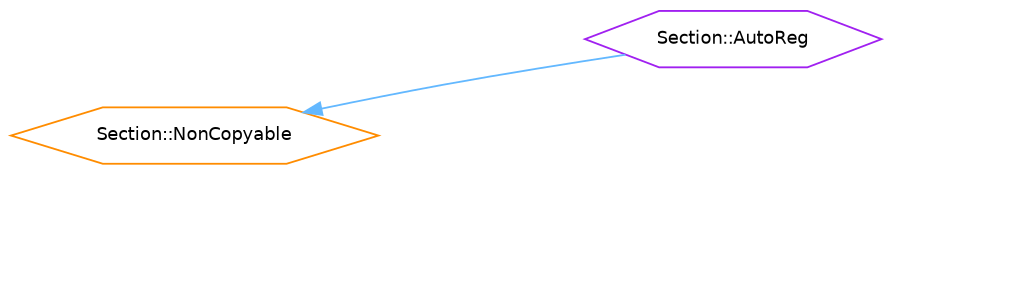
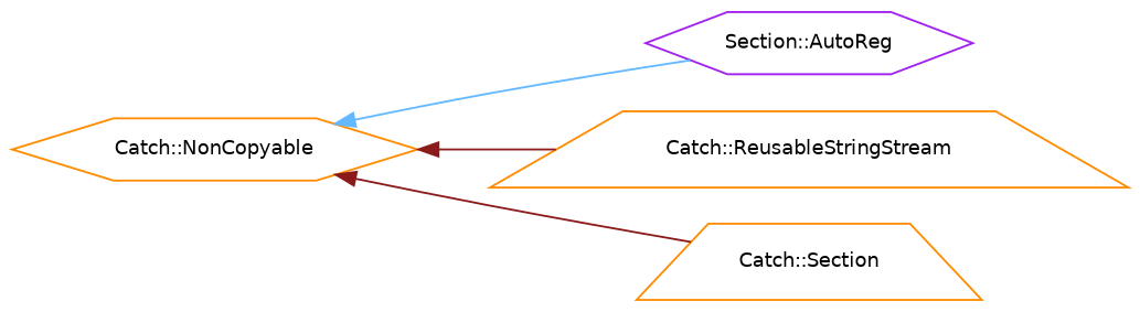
  digraph {
    rankdir=LR
    node [color=darkorange fillcolor=white fontname=Helvetica fontsize=10 shape=hexagon style=filled]
    edge [color=firebrick4 dir=back fontname=Helvetica fontsize=10 labelfontname=Helvetica labelfontsize=10 style=solid]
-   n1 [height=0.2 label="Section::NonCopyable" width=0.4]
+   n1 [height=0.2 label="Catch::NonCopyable" width=0.4]
    n2 [color=purple height=0.2 label="Section::AutoReg" width=0.4]
+   n3 [height=0.2 label="Catch::ReusableStringStream" shape=trapezium width=0.4]
+   n4 [height=0.2 label="Catch::Section" shape=trapezium width=0.4]
    n1 -> n2 [color=steelblue1]
+   n1 -> n3
+   n1 -> n4
  }
